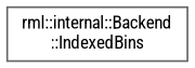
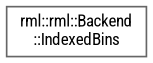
  digraph {
    rankdir=LR
    fontname="Roboto Condensed"
-   n1 [color=grey40 fillcolor=white fontname="Roboto Condensed" fontsize=10 height=0.2 label="rml::internal::Backend\l::IndexedBins" shape=box style=filled width=0.4]
+   n1 [color=grey40 fillcolor=white fontname="Roboto Condensed" fontsize=10 height=0.2 label="rml::rml::Backend\l::IndexedBins" shape=box style=filled width=0.4]
  }
